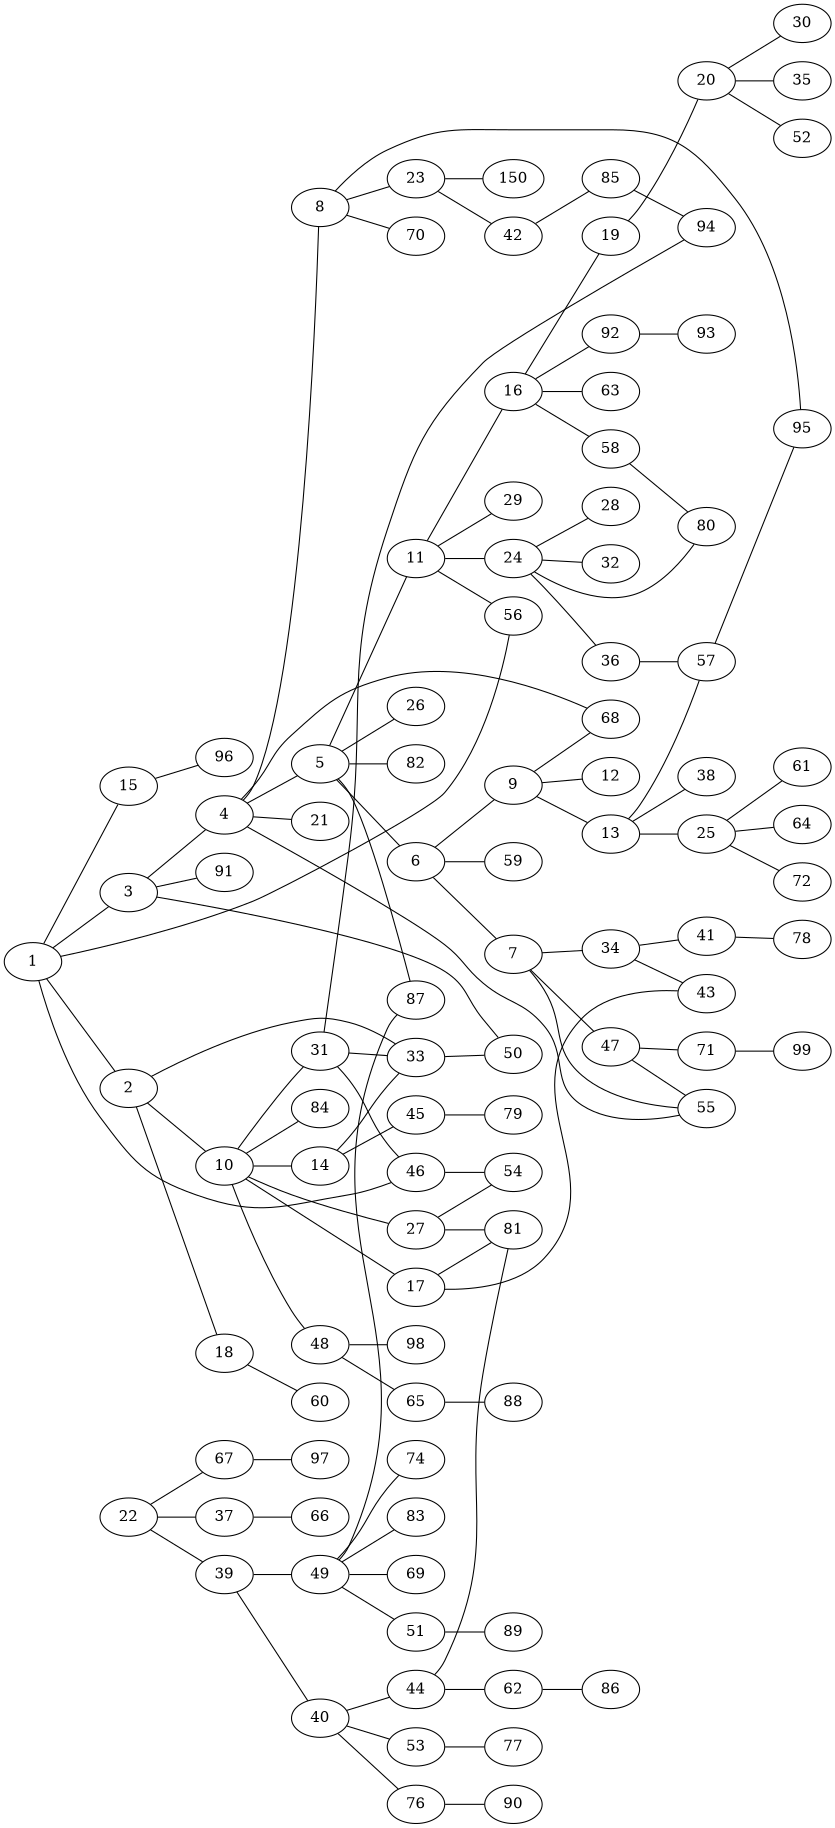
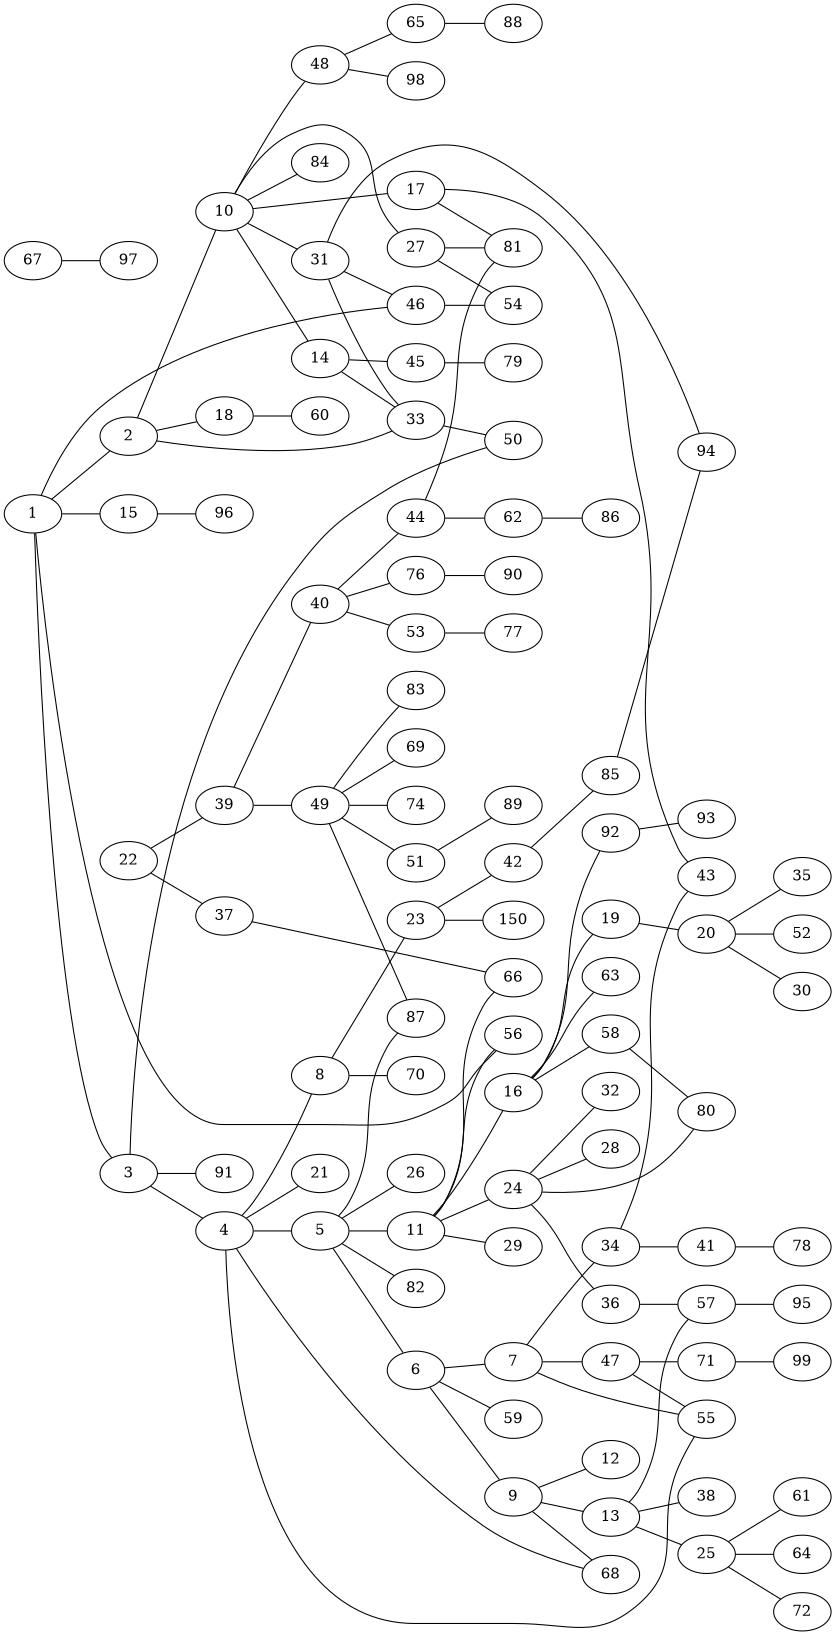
  graph {
    rankdir=LR
    1
    2
    3
    15
    46
    56
    10
    18
    33
    4
    50
    91
    96
    54
    14
    17
    27
    31
    48
    84
    60
    5
    8
    21
    55
    68
    45
    43
    81
    94
    65
    98
    6
    11
    26
    82
    87
    23
    70
    95
    7
    9
    59
    16
    24
    29
    66
    42
    n49 [label=150]
    34
    47
    12
    13
    19
    58
    63
    92
    28
    32
    36
    80
    22
    37
    39
    67
    41
    71
    25
    38
    57
    40
    49
    97
    78
    99
    85
    61
    64
    72
    79
    88
    20
    93
    30
    35
    52
    44
    53
    76
    62
    77
    90
    51
    69
    74
    83
    89
    86
    1 -- 2
    1 -- 3
    1 -- 15
    1 -- 46
    1 -- 56
    2 -- 10
    2 -- 18
    2 -- 33
    3 -- 4
    3 -- 50
    3 -- 91
    15 -- 96
    46 -- 54
    10 -- 14
    10 -- 17
    10 -- 27
    10 -- 31
    10 -- 48
    10 -- 84
    18 -- 60
    33 -- 50
    4 -- 5
    4 -- 8
    4 -- 21
    4 -- 55
    4 -- 68
    14 -- 33
    14 -- 45
    17 -- 43
    17 -- 81
    27 -- 54
    27 -- 81
    31 -- 46
    31 -- 33
    31 -- 94
    48 -- 65
    48 -- 98
    5 -- 6
    5 -- 11
    5 -- 26
    5 -- 82
    5 -- 87
    8 -- 23
    8 -- 70
-   8 -- 95
    45 -- 79
    65 -- 88
    6 -- 7
    6 -- 9
    6 -- 59
    11 -- 56
    11 -- 16
    11 -- 24
    11 -- 29
+   11 -- 66
    23 -- 42
    23 -- n49
    7 -- 55
    7 -- 34
    7 -- 47
    9 -- 68
    9 -- 12
    9 -- 13
    16 -- 19
    16 -- 58
    16 -- 63
    16 -- 92
    24 -- 28
    24 -- 32
    24 -- 36
    24 -- 80
    42 -- 85
    34 -- 43
    34 -- 41
    47 -- 55
    47 -- 71
    13 -- 25
    13 -- 38
    13 -- 57
    19 -- 20
    58 -- 80
    92 -- 93
    36 -- 57
    22 -- 37
    22 -- 39
-   22 -- 67
    37 -- 66
    39 -- 40
    39 -- 49
    67 -- 97
    41 -- 78
    71 -- 99
    25 -- 61
    25 -- 64
    25 -- 72
    57 -- 95
    40 -- 44
    40 -- 53
    40 -- 76
    49 -- 87
    49 -- 51
    49 -- 69
    49 -- 74
    49 -- 83
    85 -- 94
    20 -- 30
    20 -- 35
    20 -- 52
    44 -- 81
    44 -- 62
    53 -- 77
    76 -- 90
    62 -- 86
    51 -- 89
  }
